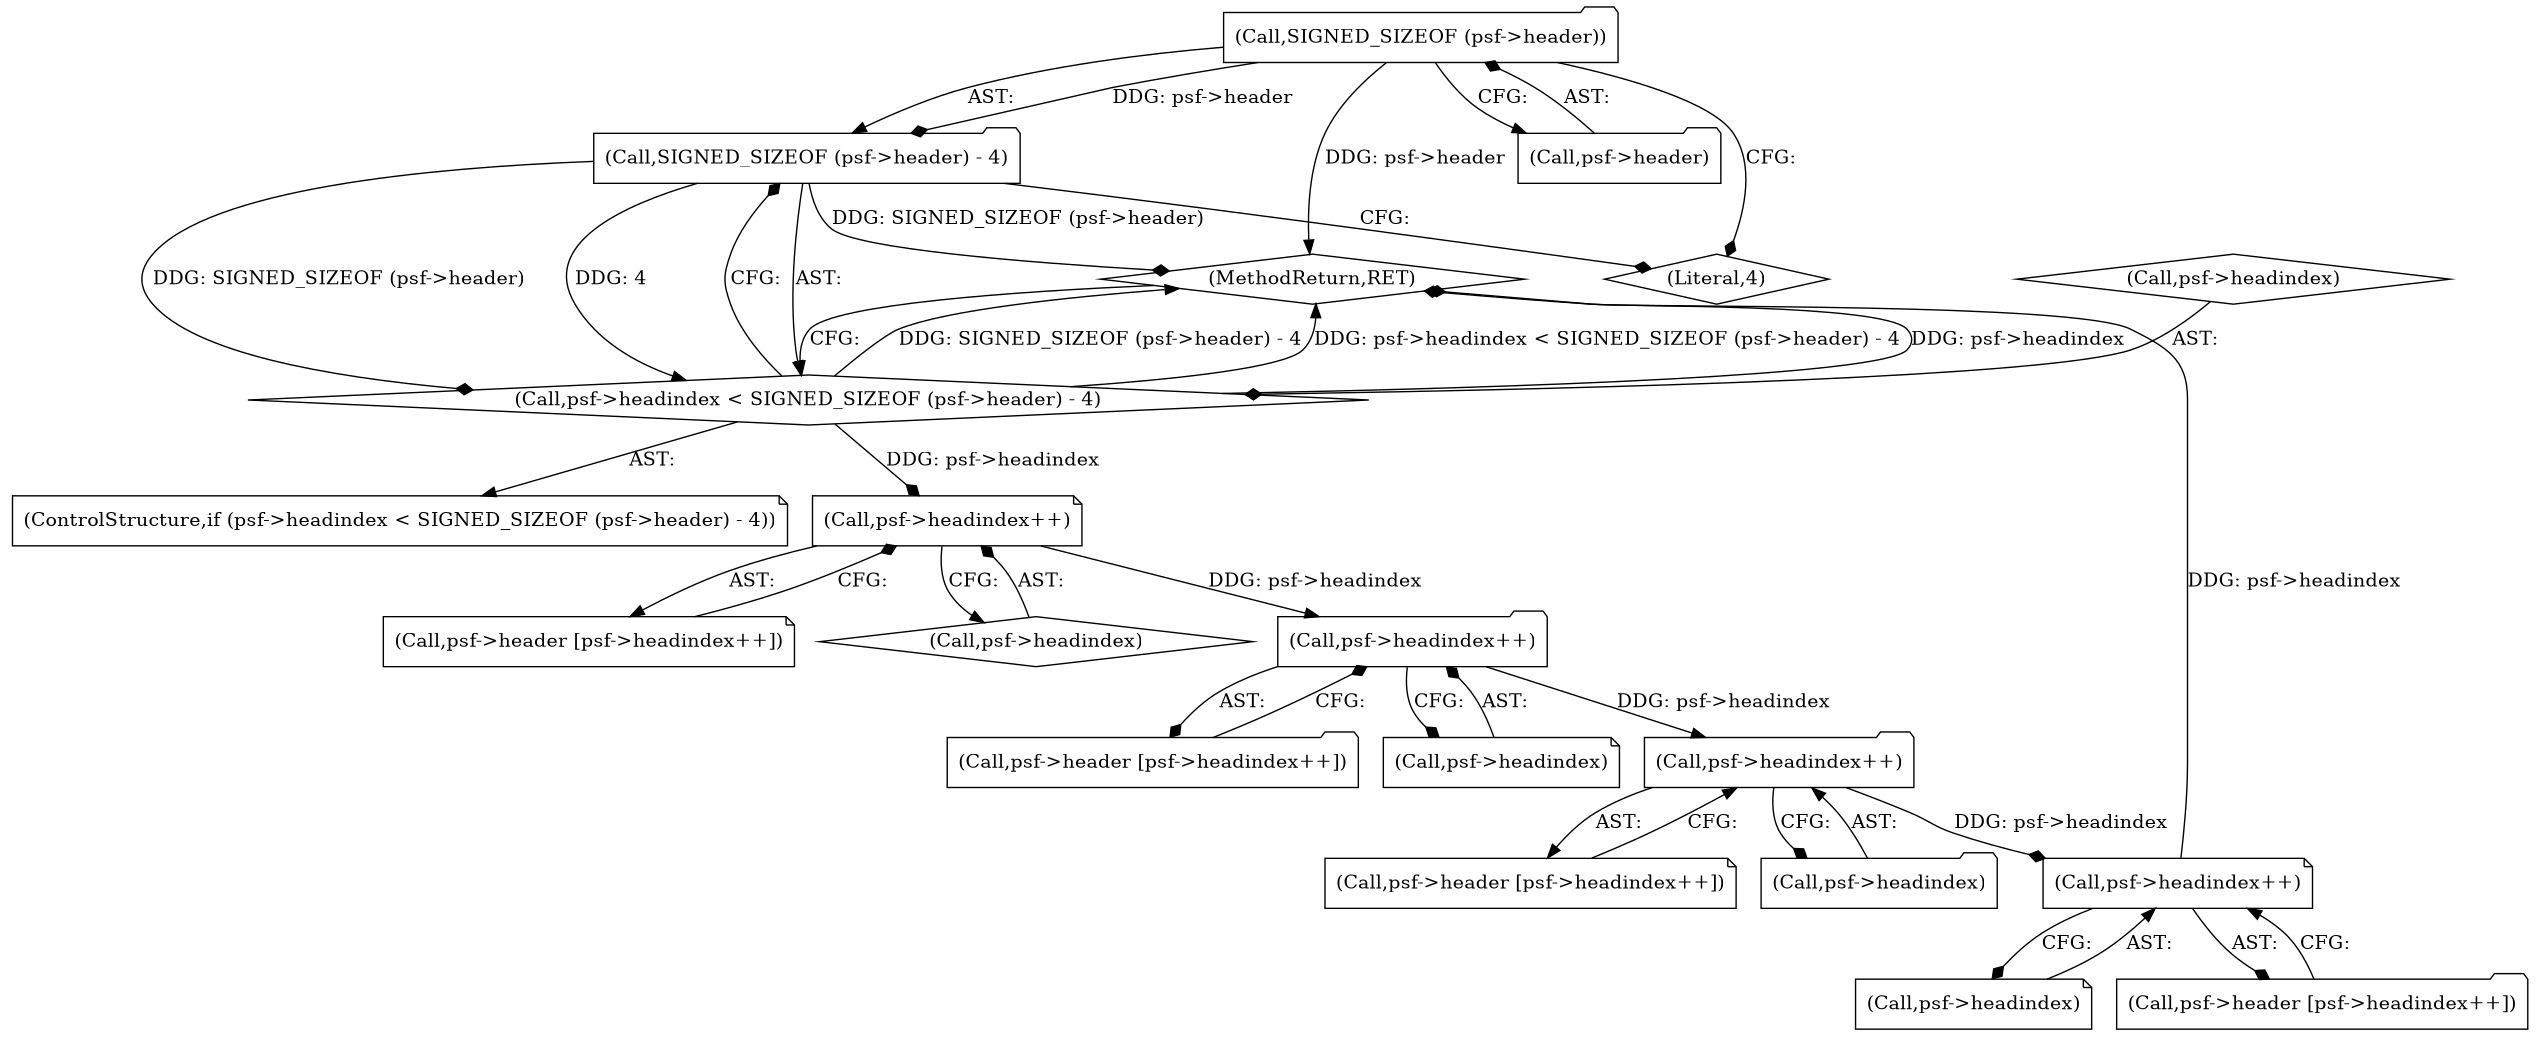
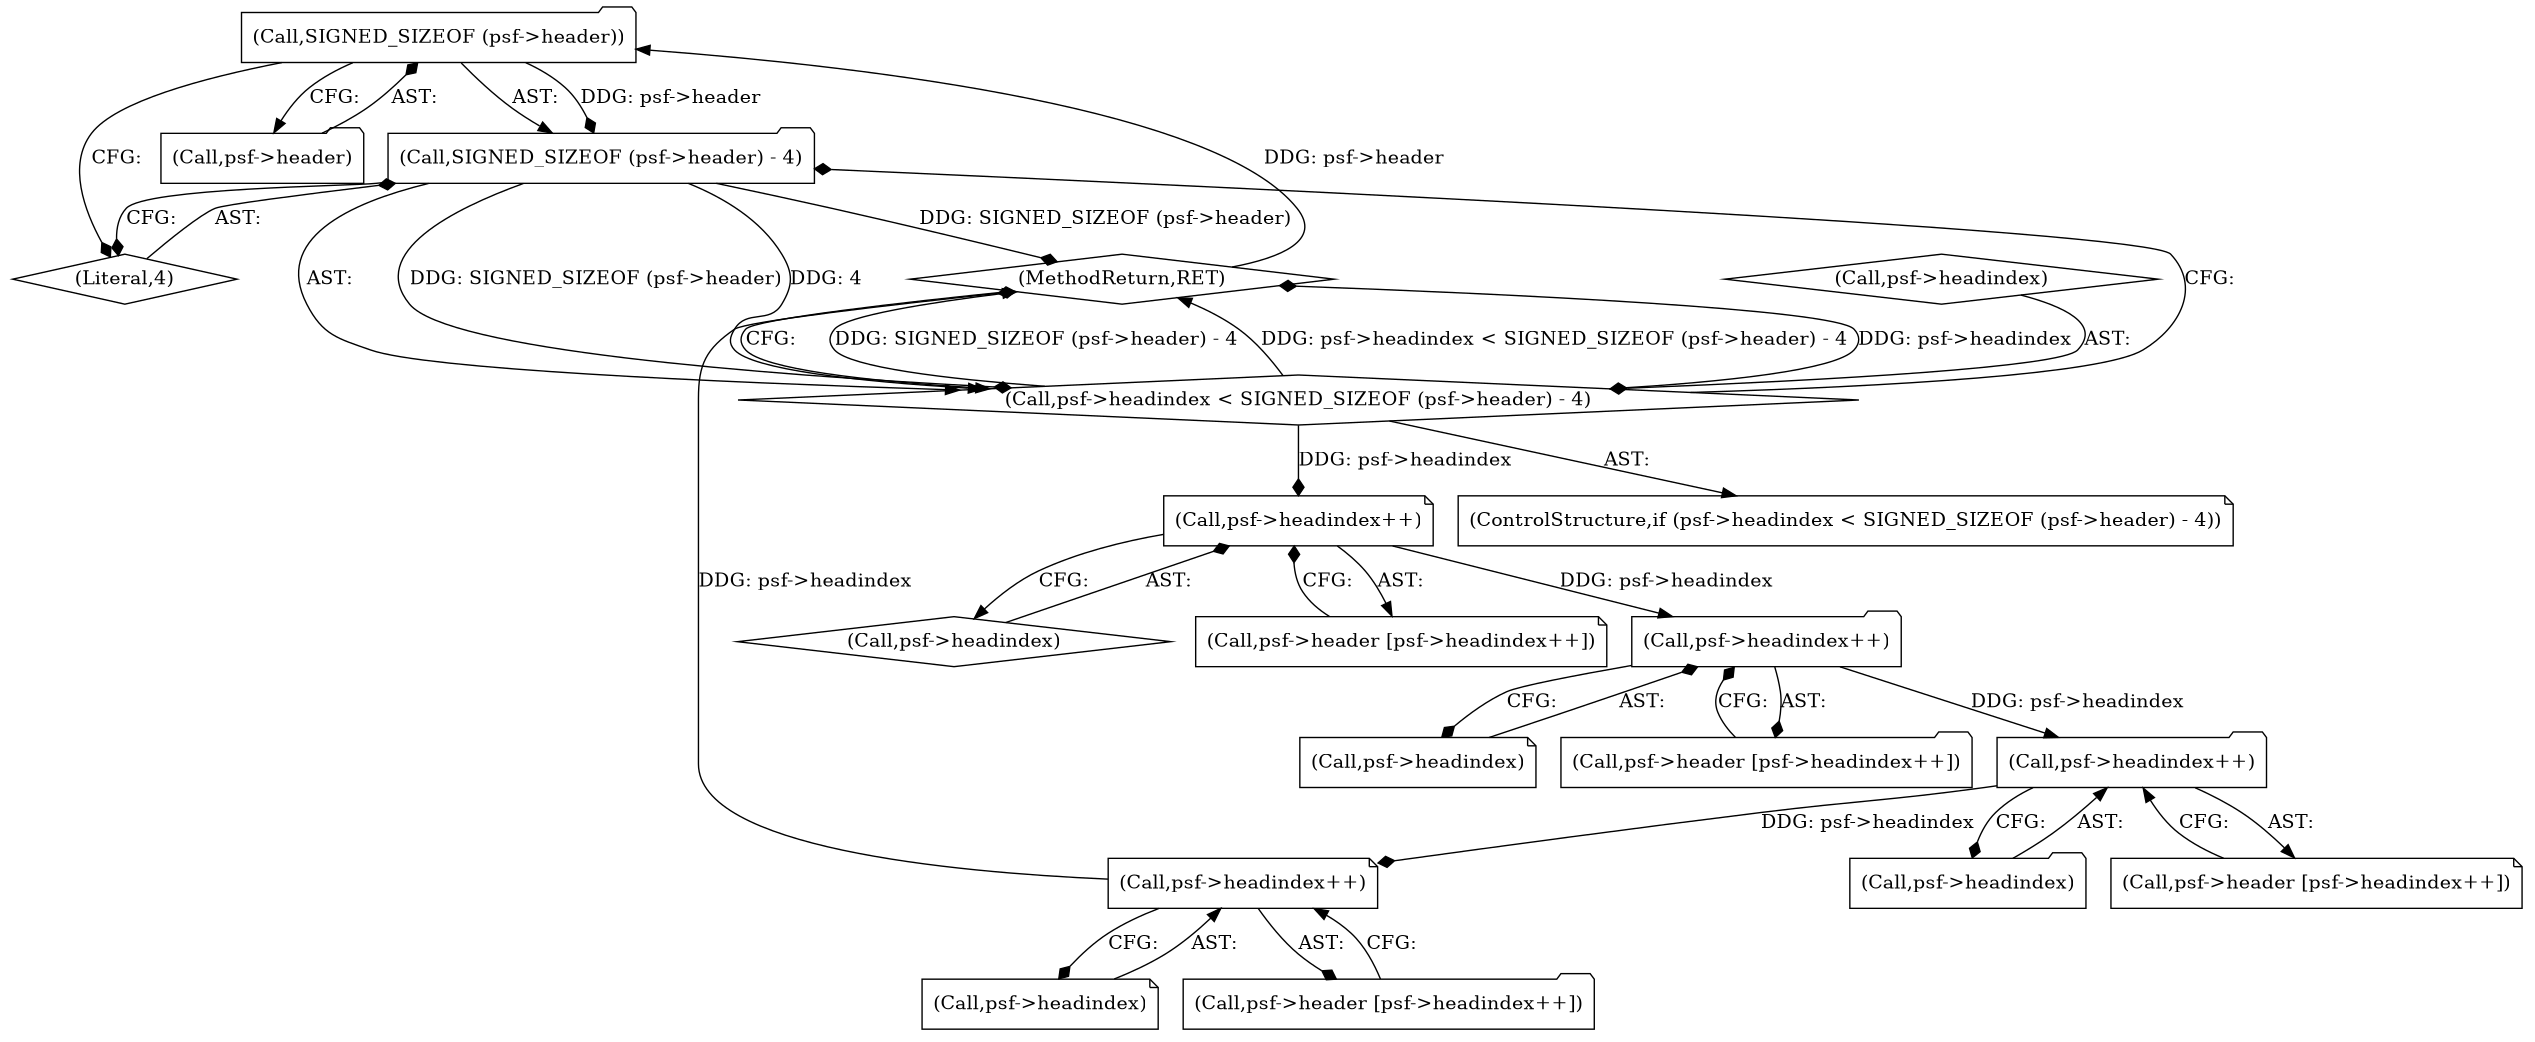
  digraph {
    node [shape=folder]
    edge [arrowhead=diamond]
    n1 [label="(Call,SIGNED_SIZEOF (psf->header))"]
    n2 [label="(Call,SIGNED_SIZEOF (psf->header) - 4)"]
    n3 [label="(MethodReturn,RET)" shape=diamond]
    n4 [label="(Call,psf->header)"]
    n5 [label="(Literal,4)" shape=diamond]
    n6 [label="(Call,psf->headindex < SIGNED_SIZEOF (psf->header) - 4)" shape=diamond]
    n7 [label="(Call,psf->headindex++)" shape=note]
    n8 [label="(ControlStructure,if (psf->headindex < SIGNED_SIZEOF (psf->header) - 4))" shape=note]
    n9 [label="(Call,psf->headindex++)"]
    n10 [label="(Call,psf->header [psf->headindex++])" shape=note]
    n11 [label="(Call,psf->headindex)" shape=diamond]
    n12 [label="(Call,psf->headindex++)"]
    n13 [label="(Call,psf->header [psf->headindex++])"]
    n14 [label="(Call,psf->headindex)" shape=note]
    n15 [label="(Call,psf->headindex++)" shape=note]
    n16 [label="(Call,psf->header [psf->headindex++])" shape=note]
    n17 [label="(Call,psf->headindex)"]
    n18 [label="(Call,psf->headindex)" shape=note]
    n19 [label="(Call,psf->header [psf->headindex++])"]
    n20 [label="(Call,psf->headindex)" shape=diamond]
    n1 -> n2 [arrowhead=normal label="AST: "]
    n1 -> n2 [label="DDG: psf->header"]
-   n1 -> n3 [arrowhead=normal label="DDG: psf->header"]
+   n3 -> n1 [arrowhead=normal label="DDG: psf->header"]
    n1 -> n4 [arrowhead=normal label="CFG: "]
    n1 -> n5 [label="CFG: "]
    n2 -> n3 [label="DDG: SIGNED_SIZEOF (psf->header)"]
    n2 -> n5 [label="CFG: "]
    n2 -> n6 [arrowhead=normal label="AST: "]
    n2 -> n6 [label="DDG: SIGNED_SIZEOF (psf->header)"]
    n2 -> n6 [arrowhead=normal label="DDG: 4"]
    n3 -> n6 [arrowhead=normal label="CFG: "]
    n4 -> n1 [label="AST: "]
+   n5 -> n2 [label="AST: "]
    n6 -> n2 [label="CFG: "]
    n6 -> n3 [arrowhead=normal label="DDG: SIGNED_SIZEOF (psf->header) - 4"]
    n6 -> n3 [arrowhead=normal label="DDG: psf->headindex < SIGNED_SIZEOF (psf->header) - 4"]
    n6 -> n3 [label="DDG: psf->headindex"]
    n6 -> n7 [label="DDG: psf->headindex"]
    n6 -> n8 [arrowhead=normal label="AST: "]
    n7 -> n9 [arrowhead=normal label="DDG: psf->headindex"]
    n7 -> n10 [arrowhead=normal label="AST: "]
    n7 -> n11 [arrowhead=normal label="CFG: "]
    n9 -> n12 [arrowhead=normal label="DDG: psf->headindex"]
    n9 -> n13 [label="AST: "]
    n9 -> n14 [label="CFG: "]
    n10 -> n7 [label="CFG: "]
    n11 -> n7 [label="AST: "]
    n12 -> n15 [label="DDG: psf->headindex"]
    n12 -> n16 [arrowhead=normal label="AST: "]
    n12 -> n17 [label="CFG: "]
    n13 -> n9 [label="CFG: "]
    n14 -> n9 [label="AST: "]
    n15 -> n3 [label="DDG: psf->headindex"]
    n15 -> n18 [label="CFG: "]
    n15 -> n19 [label="AST: "]
    n16 -> n12 [arrowhead=normal label="CFG: "]
    n17 -> n12 [arrowhead=normal label="AST: "]
    n18 -> n15 [arrowhead=normal label="AST: "]
    n19 -> n15 [arrowhead=normal label="CFG: "]
    n20 -> n6 [label="AST: "]
  }
